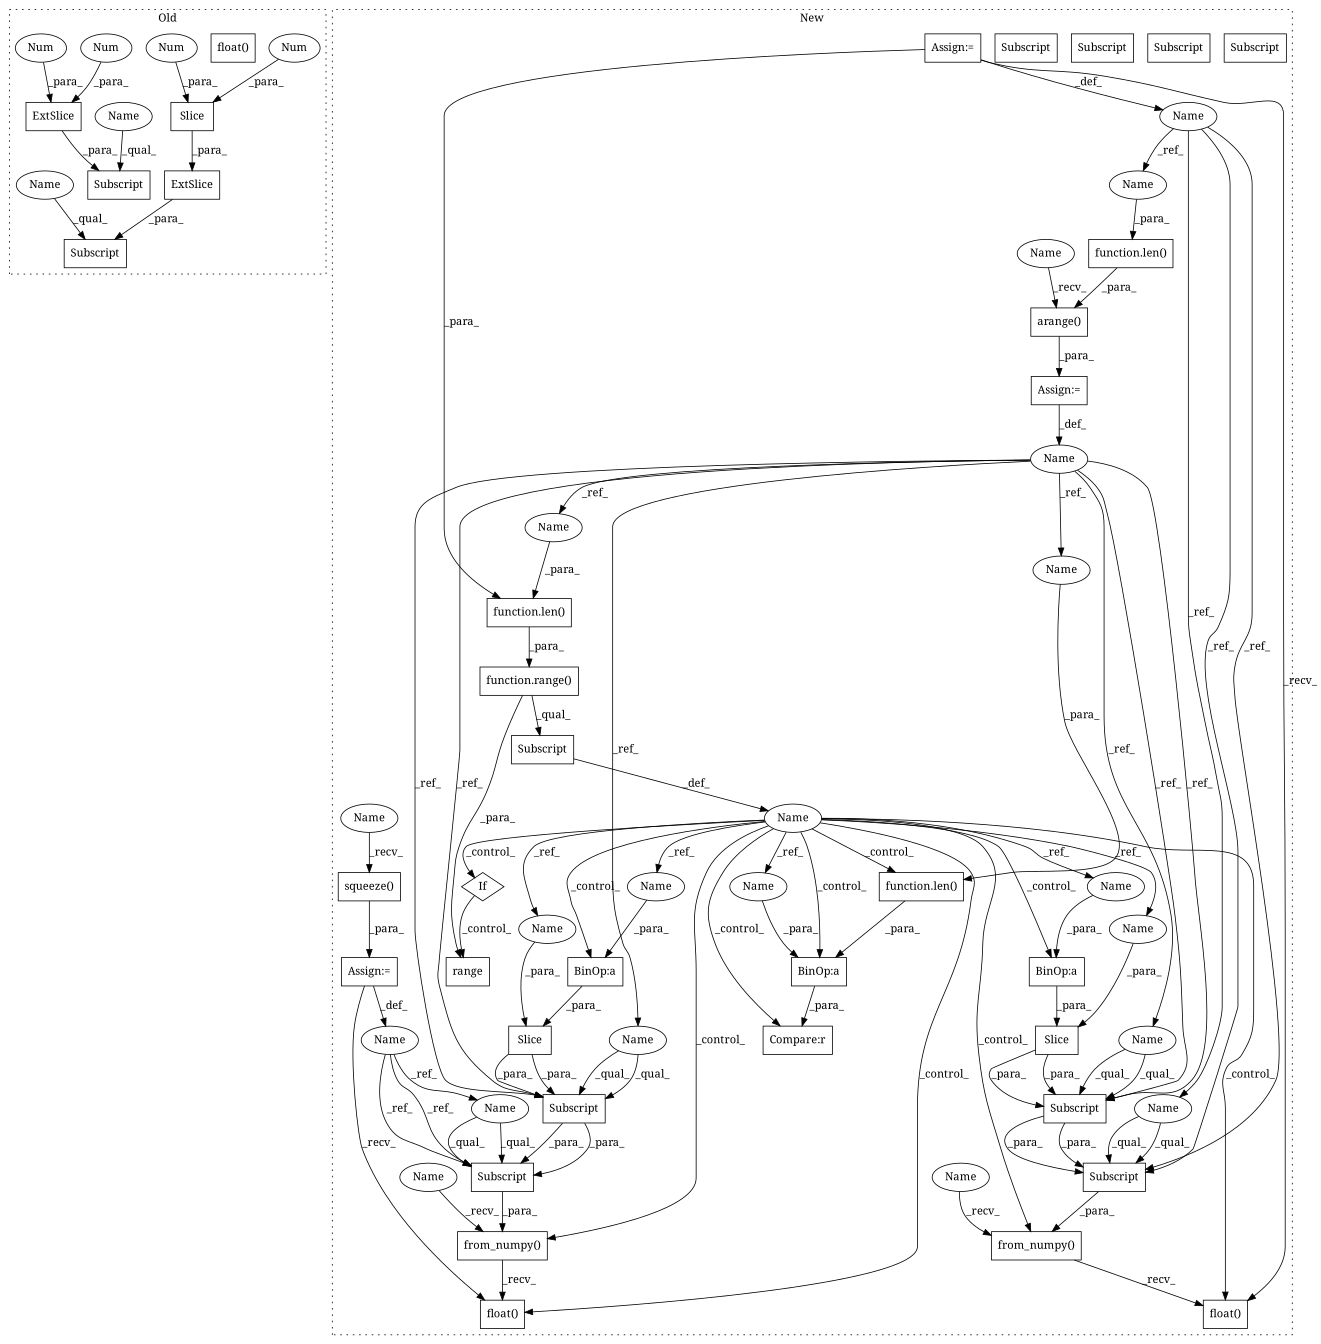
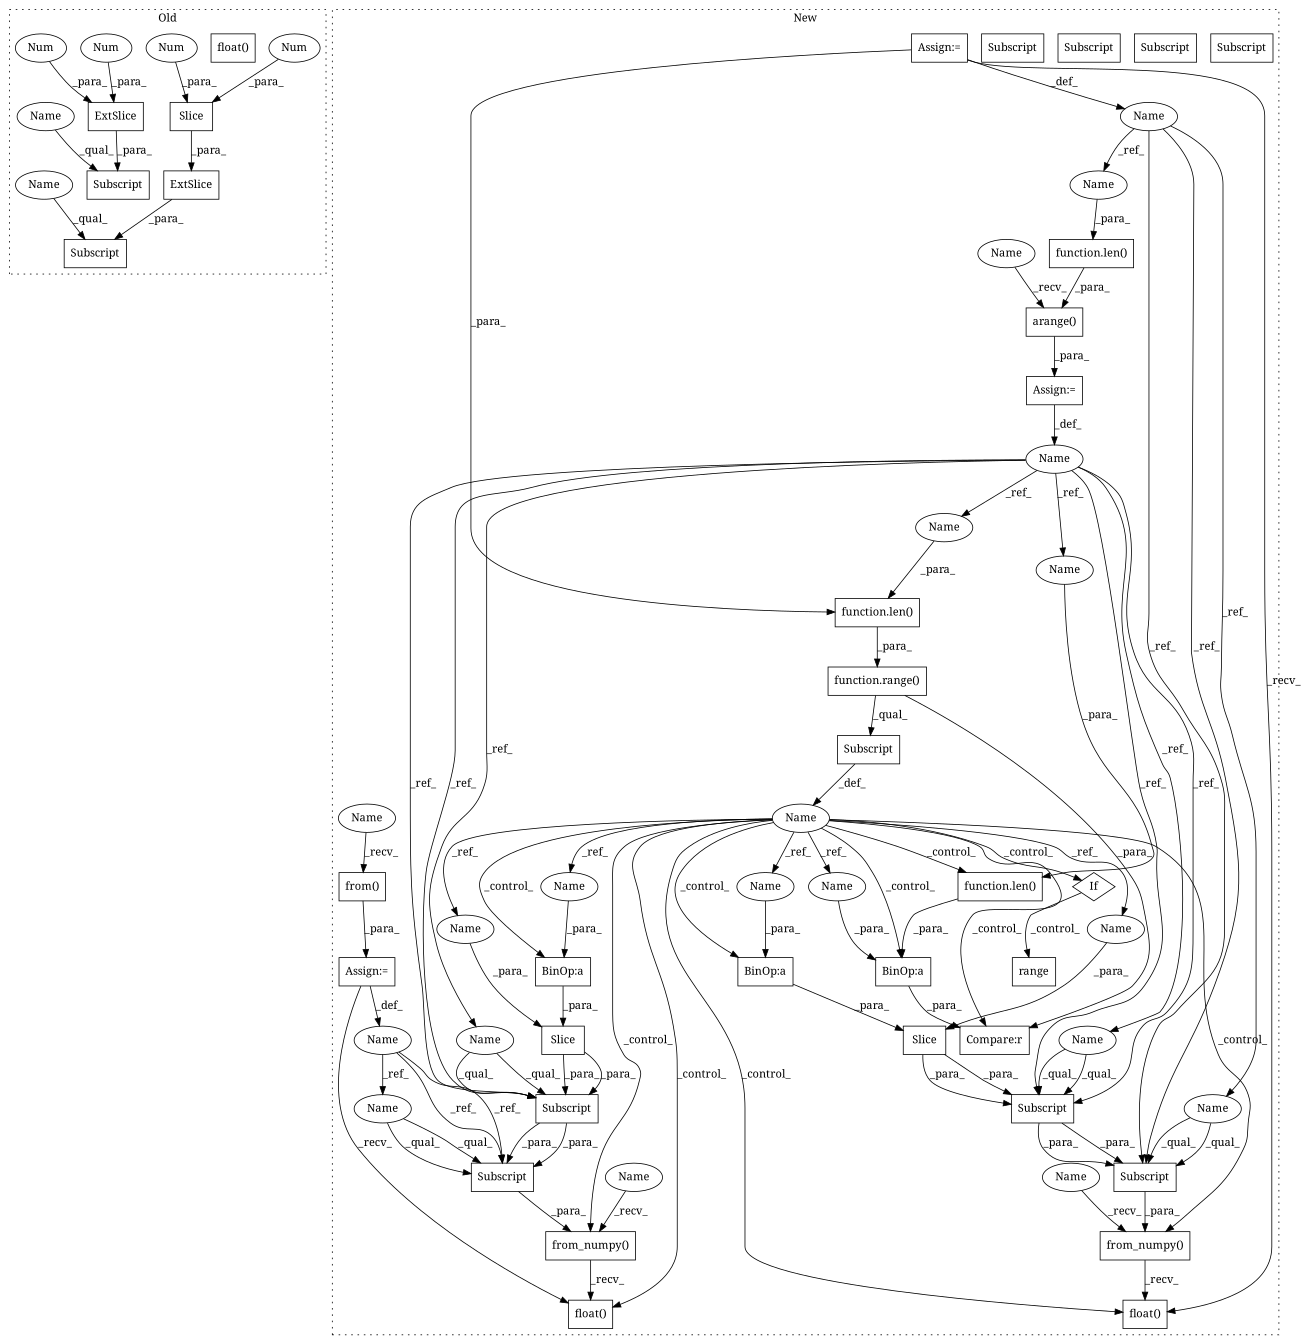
  digraph {
    fontname="Noto Serif"
    node [a=87 fontname="Noto Serif" l=1 s=3938 shape=box]
    edge [fontname="Noto Serif"]
    n1 [a=80 label=Slice]
    n2 [a=76 l=2 label=Num s=3940 shape=ellipse]
    n3 [a=85 l=4 label=ExtSlice s=3927]
    n4 [a=63 l="16,0" label=Subscript s="3927,0"]
    n5 [a=85 l=4 label=ExtSlice s=3981]
    n6 [a=63 l="15,0" label=Subscript s="3981,0"]
    n7 [a=75 l=15 label="float()" s=4085]
    n8 [a=76 l=2 label=Num s=3993 shape=ellipse]
    n9 [a=76 l=2 label=Num s=3989 shape=ellipse]
    n10 [a=76 label=Num shape=ellipse]
    n11 [l=4 label=Name s=3981 shape=ellipse]
    n12 [l=4 label=Name s=3927 shape=ellipse]
    n13 [a=80 l=22 label=Slice s=4706]
    n14 [a=63 l="31,0" label=Subscript s="4698,0"]
    n15 [a=68 l=3 label="Assign:=" s=4481]
    n16 [a=80 l=22 label=Slice s=4811]
    n17 [a=96 l=3 label=If s=4585 shape=diamond]
    n18 [l=7 label=Name s=4474 shape=ellipse]
    n19 [a=75 l="4,1" label="function.len()" s="4588,4599"]
    n20 [a=75 l="10,1" label="arange()" s="4484,4507"]
    n21 [a=82 l=3 label="BinOp:a" s=4710]
    n22 [a=82 l=3 label="BinOp:a" s=4815]
    n23 [a=82 l=3 label="BinOp:a" s=4600]
    n24 [a=63 l="41,0" label=Subscript s="4689,0"]
    n25 [a=75 l="6,1" label="function.range()" s="4529,4547"]
    n26 [a=63 l="39,0" label=Subscript s="4529,0"]
    n27 [l=8 label=Name s=4319 shape=ellipse]
    n28 [a=75 l="4,1" label="function.len()" s="4494,4506"]
    n29 [a=63 l="31,0" label=Subscript s="4803,0"]
    n30 [a=94 l=5 label=range s=4641]
    n31 [a=63 l="41,0" label=Subscript s="4794,0"]
    n32 [a=75 l="17,1" label="from_numpy()" s="4672,4730"]
    n33 [a=40 l=34 label="Compare:r" s=4588]
-   n34 [a=75 l="11,1" label="squeeze()" s="4364,4388"]
+   n34 [a=75 l="11,1" label="from()" s="4364,4388"]
    n35 [a=75 l="17,1" label="from_numpy()" s="4777,4835"]
    n36 [l=8 label=Name s=4353 shape=ellipse]
    n37 [label=Name s=4524 shape=ellipse]
    n38 [a=75 l=67 label="float()" s=4777]
    n39 [a=68 l=3 label="Assign:=" s=4361]
    n40 [a=75 l=67 label="float()" s=4672]
    n41 [a=68 l=3 label="Assign:=" s=4327]
    n42 [a=75 l="4,1" label="function.len()" s="4535,4546"]
    n43 [label=Name s=4709 shape=ellipse]
    n44 [label=Name s=4814 shape=ellipse]
    n45 [label=Name s=4603 shape=ellipse]
    n46 [label=Name s=4811 shape=ellipse]
    n47 [label=Name s=4706 shape=ellipse]
    n48 [a=63 l="41,0" label=Subscript s="4794,0"]
    n49 [l=8 label=Name s=4794 shape=ellipse]
    n50 [a=63 l="31,0" label=Subscript s="4698,0"]
    n51 [a=63 l="31,0" label=Subscript s="4803,0"]
    n52 [l=7 label=Name s=4803 shape=ellipse]
    n53 [l=7 label=Name s=4698 shape=ellipse]
    n54 [l=7 label=Name s=4539 shape=ellipse]
    n55 [l=7 label=Name s=4592 shape=ellipse]
    n56 [l=5 label=Name s=4672 shape=ellipse]
    n57 [l=5 label=Name s=4777 shape=ellipse]
    n58 [a=63 l="41,0" label=Subscript s="4689,0"]
    n59 [l=8 label=Name s=4689 shape=ellipse]
    n60 [l=8 label=Name s=4498 shape=ellipse]
    n61 [l=2 label=Name s=4484 shape=ellipse]
    n62 [l=2 label=Name s=4364 shape=ellipse]
    subgraph cluster_1 {
      label=Old
      style=dotted
      n1
      n2
      n3
      n4
      n5
      n6
      n7
      n8
      n9
      n10
      n11
      n12
    }
    subgraph cluster_2 {
      label=New
      style=dotted
      n13
      n14
      n15
      n16
      n17
      n18
      n19
      n20
      n21
      n22
      n23
      n24
      n25
      n26
      n27
      n28
      n29
      n30
      n31
      n32
      n33
      n34
      n35
      n36
      n37
      n38
      n39
      n40
      n41
      n42
      n43
      n44
      n45
      n46
      n47
      n48
      n49
      n50
      n51
      n52
      n53
      n54
      n55
      n56
      n57
      n58
      n59
      n60
      n61
      n62
    }
    n1 -> n3 [label=_para_]
    n2 -> n1 [label=_para_]
    n3 -> n4 [label=_para_]
    n5 -> n6 [label=_para_]
    n8 -> n5 [label=_para_]
    n9 -> n5 [label=_para_]
    n10 -> n1 [label=_para_]
    n11 -> n6 [label=_qual_]
    n12 -> n4 [label=_qual_]
    n13 -> n50 [label=_para_]
    n13 -> n50 [label=_para_]
    n15 -> n18 [label=_def_]
    n16 -> n51 [label=_para_]
    n16 -> n51 [label=_para_]
    n17 -> n30 [label=_control_]
    n18 -> n50 [label=_ref_]
    n18 -> n50 [label=_ref_]
    n18 -> n51 [label=_ref_]
    n18 -> n51 [label=_ref_]
    n18 -> n52 [label=_ref_]
    n18 -> n53 [label=_ref_]
    n18 -> n54 [label=_ref_]
    n18 -> n55 [label=_ref_]
    n19 -> n23 [label=_para_]
    n20 -> n15 [label=_para_]
    n21 -> n13 [label=_para_]
    n22 -> n16 [label=_para_]
    n23 -> n33 [label=_para_]
    n25 -> n26 [label=_qual_]
-   n25 -> n30 [label=_para_]
+   n25 -> n33 [label=_para_]
    n26 -> n37 [label=_def_]
    n27 -> n58 [label=_ref_]
    n27 -> n58 [label=_ref_]
    n27 -> n59 [label=_ref_]
    n27 -> n60 [label=_ref_]
    n28 -> n20 [label=_para_]
    n32 -> n40 [label=_recv_]
    n34 -> n39 [label=_para_]
    n35 -> n38 [label=_recv_]
    n36 -> n48 [label=_ref_]
    n36 -> n48 [label=_ref_]
    n36 -> n49 [label=_ref_]
    n37 -> n17 [label=_control_]
    n37 -> n19 [label=_control_]
    n37 -> n21 [label=_control_]
    n37 -> n22 [label=_control_]
    n37 -> n23 [label=_control_]
    n37 -> n32 [label=_control_]
    n37 -> n33 [label=_control_]
    n37 -> n35 [label=_control_]
    n37 -> n38 [label=_control_]
    n37 -> n40 [label=_control_]
    n37 -> n43 [label=_ref_]
    n37 -> n44 [label=_ref_]
    n37 -> n45 [label=_ref_]
    n37 -> n46 [label=_ref_]
    n37 -> n47 [label=_ref_]
    n39 -> n36 [label=_def_]
    n39 -> n38 [label=_recv_]
    n41 -> n27 [label=_def_]
    n41 -> n40 [label=_recv_]
    n41 -> n42 [label=_para_]
    n42 -> n25 [label=_para_]
    n43 -> n21 [label=_para_]
    n44 -> n22 [label=_para_]
    n45 -> n23 [label=_para_]
    n46 -> n16 [label=_para_]
    n47 -> n13 [label=_para_]
    n48 -> n35 [label=_para_]
    n49 -> n48 [label=_qual_]
    n49 -> n48 [label=_qual_]
    n50 -> n58 [label=_para_]
    n50 -> n58 [label=_para_]
    n51 -> n48 [label=_para_]
    n51 -> n48 [label=_para_]
    n52 -> n51 [label=_qual_]
    n52 -> n51 [label=_qual_]
    n53 -> n50 [label=_qual_]
    n53 -> n50 [label=_qual_]
    n54 -> n42 [label=_para_]
    n55 -> n19 [label=_para_]
    n56 -> n32 [label=_recv_]
    n57 -> n35 [label=_recv_]
    n58 -> n32 [label=_para_]
    n59 -> n58 [label=_qual_]
    n59 -> n58 [label=_qual_]
    n60 -> n28 [label=_para_]
    n61 -> n20 [label=_recv_]
    n62 -> n34 [label=_recv_]
  }
